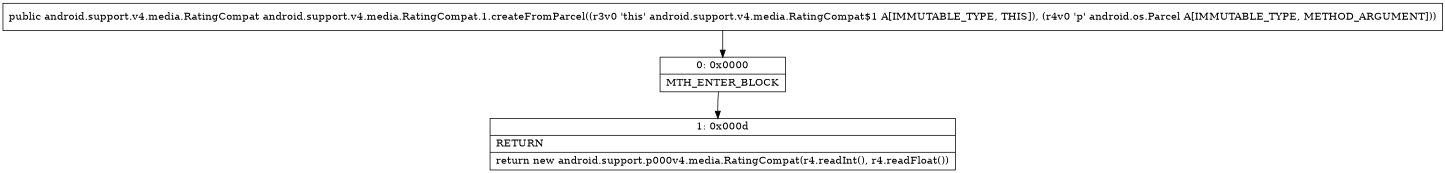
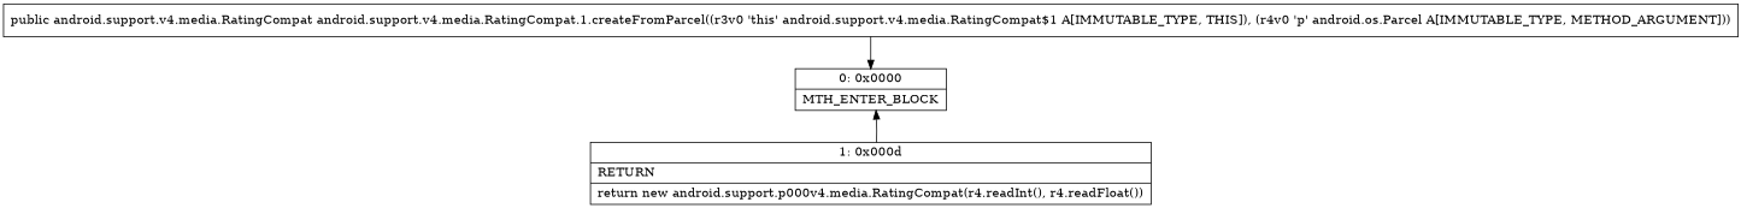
  digraph {
    node [shape=record]
    n1 [label="{0\:\ 0x0000|MTH_ENTER_BLOCK\l}"]
    n2 [label="{1\:\ 0x000d|RETURN\l|return new android.support.p000v4.media.RatingCompat(r4.readInt(), r4.readFloat())\l}"]
    n3 [label="{public android.support.v4.media.RatingCompat android.support.v4.media.RatingCompat.1.createFromParcel((r3v0 'this' android.support.v4.media.RatingCompat$1 A[IMMUTABLE_TYPE, THIS]), (r4v0 'p' android.os.Parcel A[IMMUTABLE_TYPE, METHOD_ARGUMENT])) }"]
-   n1 -> n2
+   n2 -> n1
    n3 -> n1
  }
